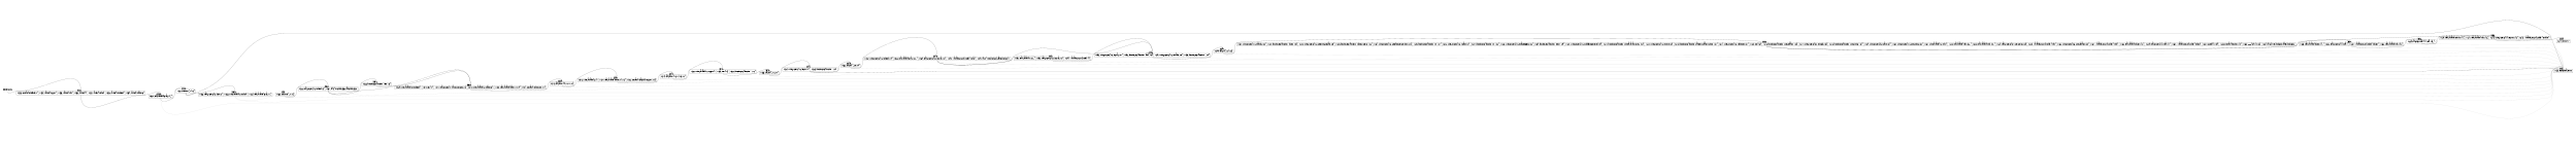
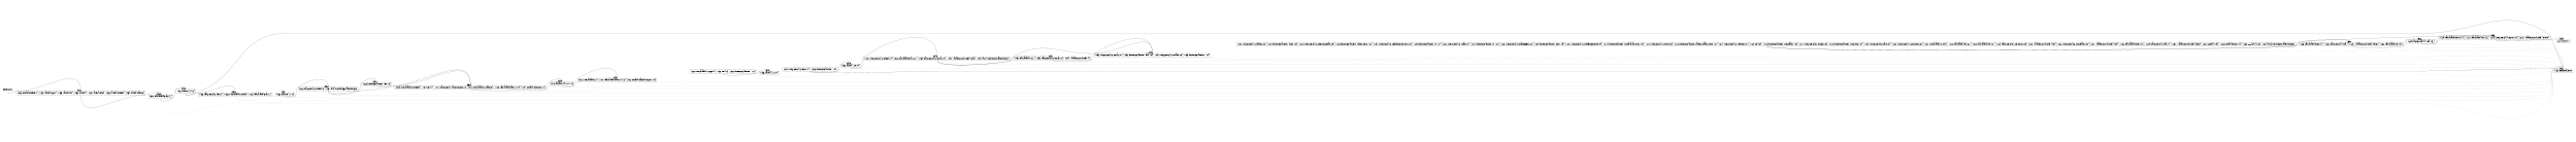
  digraph {
    rankdir=LR
    node [shape=record]
    edge [headport=n tailport=s]
    BB_entry258 [shape=none]
    n2 [label="{11553: constant[undefined,v1]|11554: vardecl['support']|11555: vardecl['utils']|11556: vardecl['_']|11557: vardecl['__slice']|11558: vardecl['__indexOf']|11559: vardecl['__hasProp']}"]
    n3 [label="{11560: read-variable['Array',v4,-]}"]
    n4 [label="{11561: construct [-,v4,v3]}"]
    n5 [label="{11645: exceptional-return}"]
    n6 [label="{11562: read-property[v3,'slice',v2]|11563: write-variable[v2,'__slice']*|11564: read-variable['Array',v7,-]}"]
    n7 [label="{11565: construct [-,v7,v6]}"]
    n8 [label="{11566: read-property[v6,'indexOf',v5]|11567: if[v5](true-block:3538,false-block:3537)}"]
    n9 [label="{11569: write-variable[v5,'__indexOf']*|11570: new[v7]|11571: read-property[v7,'hasOwnProperty',v6]|11572: write-variable[v6,'__hasProp']*|11573: read-variable['loader',v10,v9]|11574: constant[\"underscore\",v11]}"]
    n10 [label="{11568: function-expr[function ( item ),v5]}"]
    n11 [label="{11575: call-loader [v9,v10,v11,v8]}"]
    n12 [label="{11576: write-variable[v8,'_']*|11577: read-variable['loader',v14,v13]|11578: constant[\"chaplin/lib/support\",v15]}"]
-   n13 [label="{11579: call-loader [v13,v14,v15,v12]}"]
    n14 [label="{11580: write-variable[v12,'support']*|11581: new[v16]|11582: function-expr[function ( ),v18]}"]
    n15 [label="{11583: call-null [-,v18,v17]}"]
    n16 [label="{11584: write-property[v16,'beget',v17]|11585: function-expr[function ( ),v20]}"]
    n17 [label="{11586: call-null [-,v20,v19]}"]
    n18 [label="{11587: write-property[v16,'indexOf',v19]|11588: read-variable['Array',v22,-]|11589: read-property[v22,'isArray',v21]|11590: \<variable-non-null-undef\>['Array']|11591: if[v21](true-block:3548,false-block:3547)}"]
    n19 [label="{11595: write-property[v16,'isArray',v21]|11596: function-expr[function ( data ),v22]|11597: write-property[v16,'serialize',v22]|11598: function-expr[function ( ),v24]}"]
    n20 [label="{11592: read-variable['_',v22,-]|11593: read-property[v22,'isArray',v21]|11594: \<variable-non-null-undef\>['_']}"]
-   n21 [label="{11599: call-null [-,v24,v23]}"]
    n22 [label="{11600: write-property[v16,'readonly',v23]|11601: function-expr[function ( object ),v25]|11602: write-property[v16,'getPrototypeChain',v25]|11603: function-expr[function ( object property ),v26]|11604: write-property[v16,'getAllPropertyVersions',v26]|11605: function-expr[function ( str ),v27]|11606: write-property[v16,'upcase',v27]|11607: function-expr[function ( str ),v28]|11608: write-property[v16,'escapeRegExp',v28]|11609: function-expr[function ( event ),v29]|11610: write-property[v16,'modifierKeyPressed',v29]|11611: function-expr[function ( criteria params query ),v30]|11612: write-property[v16,'reverse',v30]|11613: function-expr[function ( pathDesc params options ),v31]|11614: write-property[v16,'redirectTo',v31]|11615: new[v32]|11616: function-expr[function ( queryParams ),v33]|11617: write-property[v32,'stringify',v33]|11618: function-expr[function ( queryString ),v34]|11619: write-property[v32,'parse',v34]|11620: write-property[v16,'querystring',v32]|11621: write-variable[v16,'utils']*|11622: read-variable['utils',v36,-]|11623: read-variable['utils',v37,-]|11624: read-property[v37,'querystring',v35]|11625: \<variable-non-null-undef\>['utils']|11626: write-property[v36,'queryParams',v35]|11627: \<variable-non-null-undef\>['utils']*|11628: read-variable['Object',v42,-]|11629: read-property[v42,'seal',v41]|11630: \<variable-non-null-undef\>['Object']|11631: typeof[v41,v39]|11632: constant[\"function\",v40]|11633: ===[v39,v40,v38]|11634: if[v38](true-block:3551,false-block:3553)}"]
    n23 [label="{11635: read-variable['Object',v44,-]|11636: read-property[v44,'seal',-]|11637: \<variable-non-null-undef\>['Object']|11638: read-variable['utils',v45,-]}"]
    n24 [label="{11640: read-variable['module',v44,-]|11641: read-variable['utils',v43,-]|11642: write-property[v44,'exports',v43]|11643: \<variable-non-null-undef\>['module']*}"]
    n25 [label="{11639: call-Object.seal [v44,'seal',v45,-]*}"]
    n26 [label="{11644: return[v1]}"]
    BB_entry258 -> n2 [headlabel="    3531"]
    n2 -> n3 [headlabel="      3532"]
    n3 -> n4 [headlabel="      3533"]
    n3 -> n5 [color=gray headlabel="      3555"]
    n4 -> n5 [color=black]
    n4 -> n6 [headlabel="      3534"]
    n6 -> n5 [color=gray]
    n6 -> n7 [color=gray headlabel="      3535"]
    n7 -> n5 [color=gray]
    n7 -> n8 [headlabel="      3536"]
    n8 -> n5 [color=gray]
    n8 -> n9 [headlabel="      3538"]
    n8 -> n10 [headlabel="      3537"]
    n9 -> n5 [color=gray]
    n9 -> n11 [headlabel="      3539"]
    n10 -> n9
    n11 -> n5 [color=gray]
    n11 -> n12 [headlabel="      3540"]
    n12 -> n5 [color=gray]
-   n12 -> n13 [headlabel="      3541"]
-   n13 -> n5 [color=gray]
-   n13 -> n14 [headlabel="      3542"]
    n14 -> n15 [headlabel="      3543"]
    n15 -> n5 [color=gray]
-   n15 -> n16 [headlabel="      3544"]
    n16 -> n5 [color=black]
    n16 -> n17 [headlabel="      3545"]
    n17 -> n5 [color=gray]
    n17 -> n18 [headlabel="      3546"]
    n18 -> n5 [color=gray]
    n18 -> n19 [headlabel="      3548"]
    n18 -> n20 [headlabel="      3547"]
    n19 -> n5 [color=gray]
-   n19 -> n21 [headlabel="      3549"]
    n20 -> n5 [color=gray]
    n20 -> n19
-   n21 -> n5 [color=gray]
-   n21 -> n22 [headlabel="      3550"]
    n22 -> n5 [color=gray]
    n22 -> n23 [headlabel="      3551"]
    n22 -> n24 [headlabel="      3553"]
    n23 -> n5 [color=gray]
    n23 -> n25 [headlabel="      3552"]
    n24 -> n5 [color=gray]
    n24 -> n26 [headlabel="      3554"]
    n25 -> n5 [color=gray]
    n25 -> n24
  }
